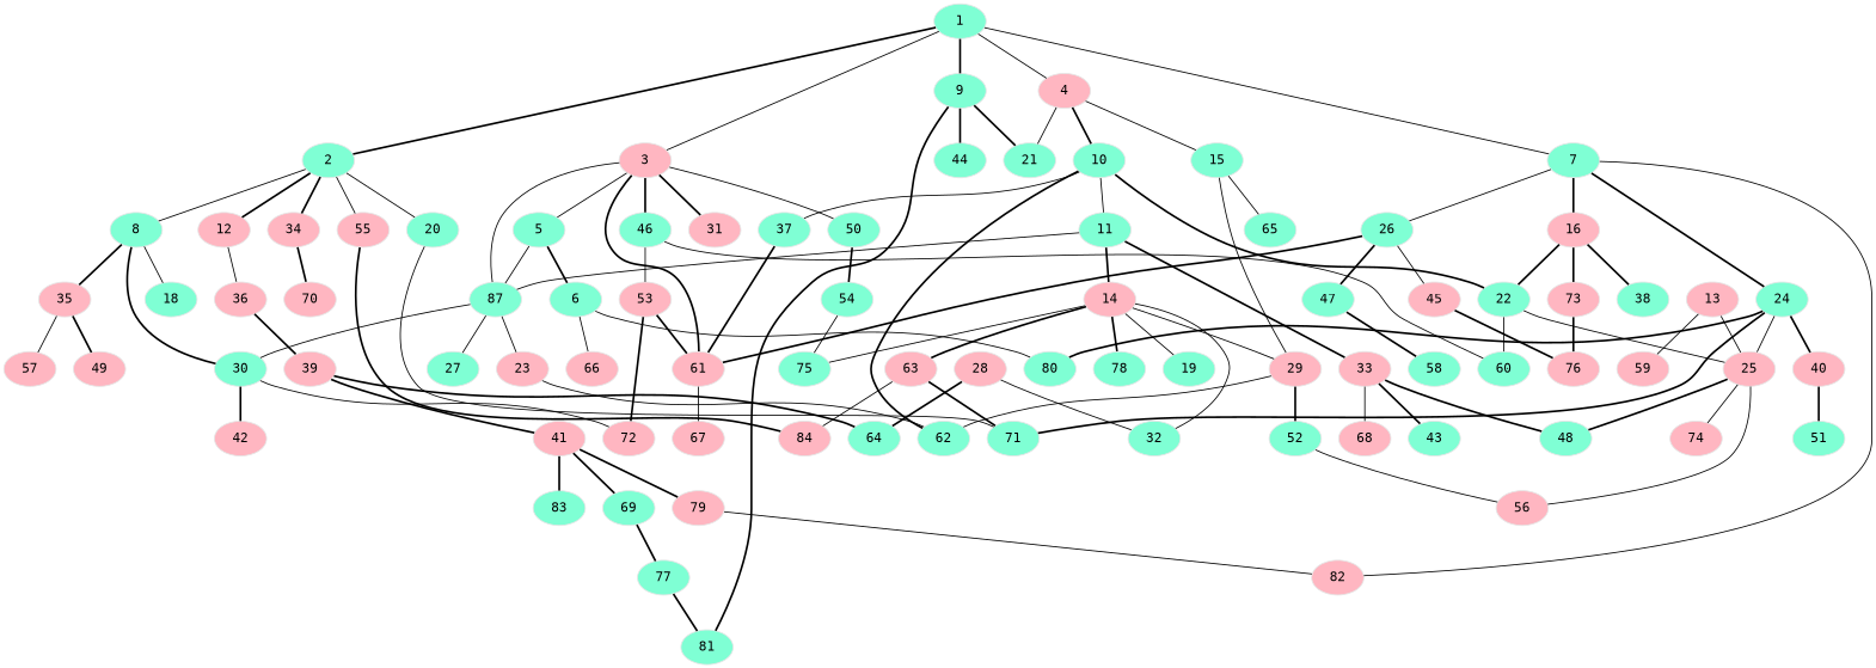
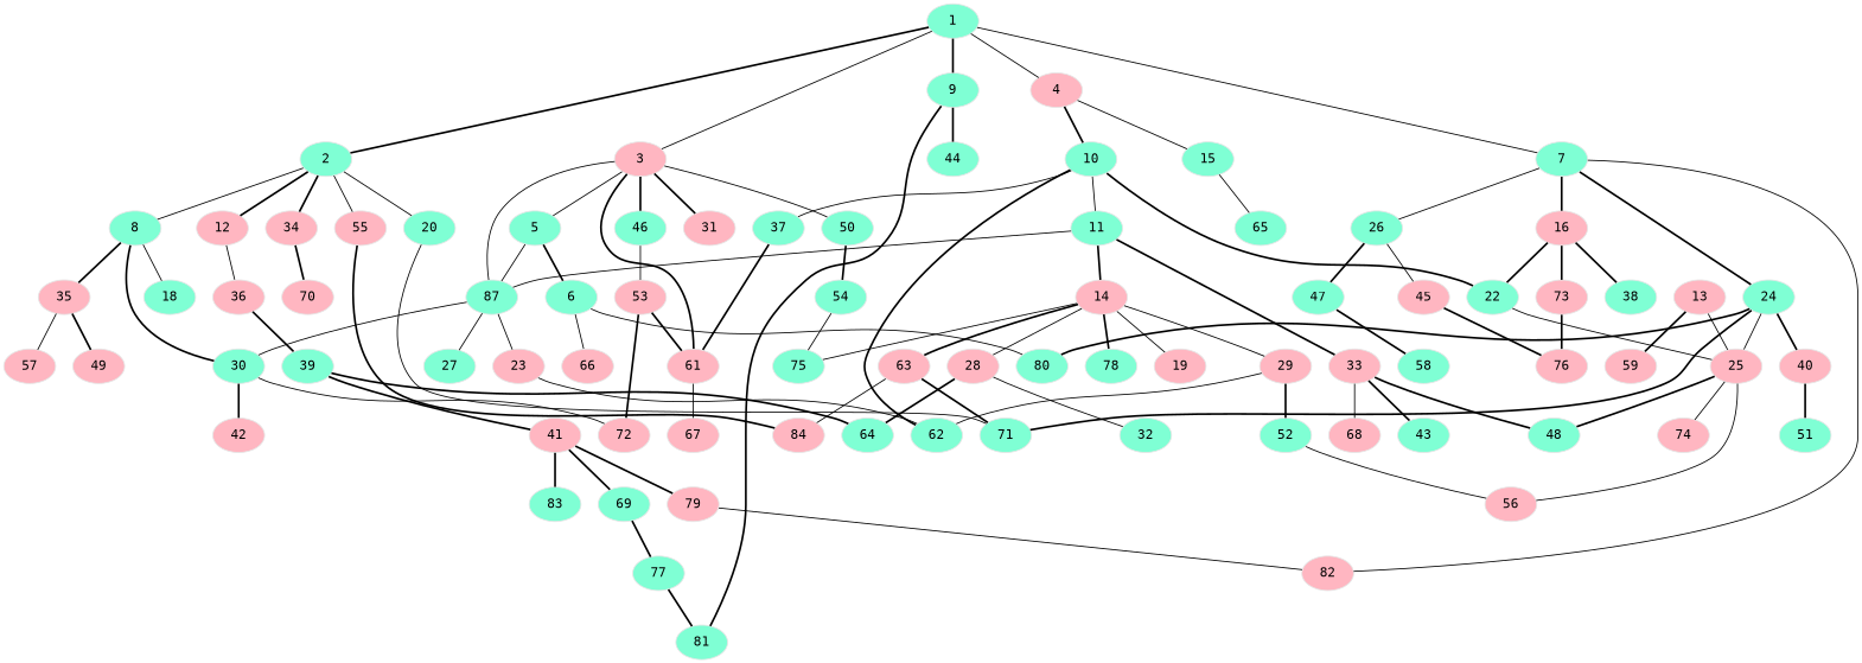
  graph {
    fontname="DejaVu Sans Mono"
    node [color=gray90 fillcolor=aquamarine fontname="DejaVu Sans Mono" style=filled]
    edge [fontname="DejaVu Sans Mono" style=bold]
    1
    2
    3 [fillcolor=lightpink]
    4 [fillcolor=lightpink]
    7
    9
    8
    12 [fillcolor=lightpink]
    20
    34 [fillcolor=lightpink]
    55 [fillcolor=lightpink]
    5
    n13 [label=87]
    31 [fillcolor=lightpink]
    46
    50
    61 [fillcolor=lightpink]
    10
    15
-   21
    16 [fillcolor=lightpink]
    24
    26
    82 [fillcolor=lightpink]
    44
    81
    18
    30
    35 [fillcolor=lightpink]
    36 [fillcolor=lightpink]
    71
    70 [fillcolor=lightpink]
    84 [fillcolor=lightpink]
    6
    23 [fillcolor=lightpink]
    27
-   60
    53 [fillcolor=lightpink]
    54
    67 [fillcolor=lightpink]
    11
    37
    62
    22
    29 [fillcolor=lightpink]
    65
    66 [fillcolor=lightpink]
    80
    38
    73 [fillcolor=lightpink]
    25 [fillcolor=lightpink]
    40 [fillcolor=lightpink]
    45 [fillcolor=lightpink]
    47
    42 [fillcolor=lightpink]
    72 [fillcolor=lightpink]
    49 [fillcolor=lightpink]
    57 [fillcolor=lightpink]
    14 [fillcolor=lightpink]
    33 [fillcolor=lightpink]
    13 [fillcolor=lightpink]
    59 [fillcolor=lightpink]
-   19
+   19 [fillcolor=lightpink]
    28 [fillcolor=lightpink]
    63 [fillcolor=lightpink]
    75
    78
    48
    43
    68 [fillcolor=lightpink]
-   39 [fillcolor=lightpink]
+   39
    56 [fillcolor=lightpink]
    74 [fillcolor=lightpink]
    32
    64
    52
    76 [fillcolor=lightpink]
    51
    58
    41 [fillcolor=lightpink]
    69
    79 [fillcolor=lightpink]
    83
    77
    1 -- 2
    1 -- 3 [style=solid]
    1 -- 4 [style=solid]
    1 -- 7 [style=solid]
    1 -- 9
    2 -- 8 [style=solid]
    2 -- 12
    2 -- 20 [style=solid]
    2 -- 34
    2 -- 55 [style=solid]
    3 -- 5 [style=solid]
    3 -- n13 [style=solid]
    3 -- 31
    3 -- 46
    3 -- 50 [style=solid]
    3 -- 61
    4 -- 10
    4 -- 15 [style=solid]
-   4 -- 21 [style=solid]
    7 -- 16
    7 -- 24
    7 -- 26 [style=solid]
    7 -- 82 [style=solid]
-   9 -- 21
    9 -- 44
    9 -- 81
    8 -- 18 [style=solid]
    8 -- 30
    8 -- 35
    12 -- 36 [style=solid]
    20 -- 71 [style=solid]
    34 -- 70
    55 -- 84
    5 -- n13 [style=solid]
    5 -- 6
    n13 -- 30 [style=solid]
    n13 -- 23 [style=solid]
    n13 -- 27 [style=solid]
-   46 -- 60 [style=solid]
    46 -- 53 [style=solid]
    50 -- 54
    61 -- 67 [style=solid]
    10 -- 11 [style=solid]
    10 -- 37 [style=solid]
    10 -- 62
    10 -- 22
-   15 -- 29 [style=solid]
    15 -- 65 [style=solid]
    16 -- 22
    16 -- 38
    16 -- 73
    24 -- 71
    24 -- 80
    24 -- 25 [style=solid]
    24 -- 40
-   26 -- 61
    26 -- 45 [style=solid]
    26 -- 47
    30 -- 42
    30 -- 72 [style=solid]
    35 -- 49
    35 -- 57 [style=solid]
    36 -- 39
    6 -- 66 [style=solid]
    6 -- 80 [style=solid]
    23 -- 62 [style=solid]
    53 -- 61
    53 -- 72
    54 -- 75 [style=solid]
    11 -- n13 [style=solid]
    11 -- 14
    11 -- 33
    37 -- 61
-   22 -- 60 [style=solid]
    22 -- 25 [style=solid]
    29 -- 62 [style=solid]
    29 -- 52
    73 -- 76
    25 -- 48
    25 -- 56 [style=solid]
    25 -- 74 [style=solid]
    40 -- 51
    45 -- 76
    47 -- 58
    14 -- 29 [style=solid]
    14 -- 19 [style=solid]
-   14 -- 32 [style=solid]
+   14 -- 28 [style=solid]
    14 -- 63
    14 -- 75 [style=solid]
    14 -- 78
    33 -- 48
    33 -- 43
    33 -- 68 [style=solid]
    13 -- 25 [style=solid]
-   13 -- 59 [style=solid]
+   13 -- 59
    28 -- 32 [style=solid]
    28 -- 64
    63 -- 71
    63 -- 84 [style=solid]
    39 -- 64
    39 -- 41
    52 -- 56 [style=solid]
    41 -- 69
    41 -- 79
    41 -- 83
    69 -- 77
    79 -- 82 [style=solid]
    77 -- 81
  }
